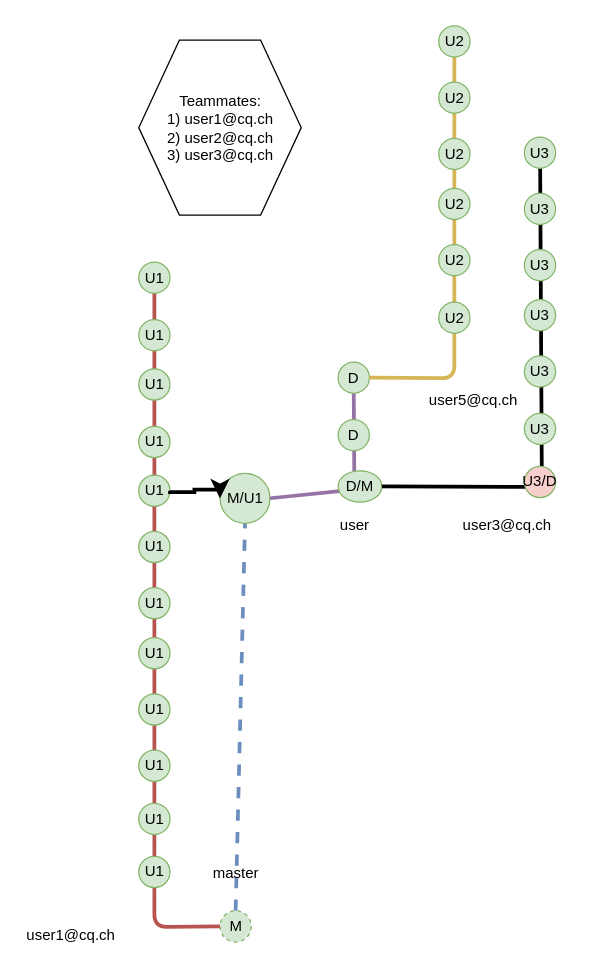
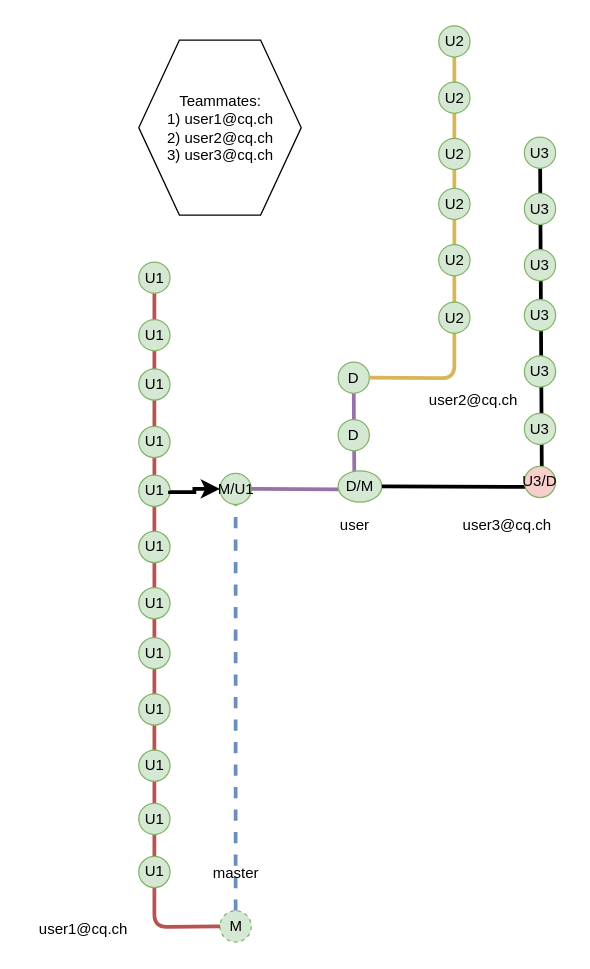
  <mxCell id="0" />
  <mxCell id="1" parent="0" />
  <mxCell id="2" value="" style="endArrow=none;html=1;entryX=0.5;entryY=1;entryDx=0;entryDy=0;exitX=0.5;exitY=0;exitDx=0;exitDy=0;fillColor=#dae8fc;strokeColor=#6c8ebf;strokeWidth=3;align=center;dashed=1;" edge="1" parent="1" source="3" target="5"><mxGeometry width="50" height="50" relative="1" as="geometry"><mxPoint x="163" y="753" as="sourcePoint" /><mxPoint x="213" y="703" as="targetPoint" /></mxGeometry></mxCell>
  <mxCell id="3" value="M" style="ellipse;whiteSpace=wrap;html=1;aspect=fixed;fillColor=#d5e8d4;strokeColor=#82b366;align=center;dashed=1;" vertex="1" parent="1"><mxGeometry x="175.5" y="728" width="25" height="25" as="geometry" /></mxCell>
  <mxCell id="4" value="master" style="text;html=1;resizable=0;points=[];autosize=1;align=center;verticalAlign=top;spacingTop=-4;" vertex="1" parent="1"><mxGeometry x="163" y="688" width="50" height="20" as="geometry" /></mxCell>
- <mxCell id="5" value="M/U1" style="ellipse;whiteSpace=wrap;html=1;aspect=fixed;fillColor=#d5e8d4;strokeColor=#82b366;align=center;" vertex="1" parent="1"><mxGeometry x="175.5" y="378" width="40" height="40" as="geometry" /></mxCell>
+ <mxCell id="5" value="M/U1" style="ellipse;whiteSpace=wrap;html=1;aspect=fixed;fillColor=#d5e8d4;strokeColor=#82b366;align=center;" vertex="1" parent="1"><mxGeometry x="175.5" y="378" width="25" height="25" as="geometry" /></mxCell>
  <mxCell id="6" value="Teammates:&lt;br&gt;1) user1@cq.ch&lt;br&gt;2) user2@cq.ch&lt;br&gt;3) user3@cq.ch&lt;br&gt;" style="shape=hexagon;perimeter=hexagonPerimeter2;whiteSpace=wrap;html=1;align=center;" vertex="1" parent="1"><mxGeometry x="110.5" y="31.5" width="130" height="140" as="geometry" /></mxCell>
  <mxCell id="7" value="" style="endArrow=none;html=1;exitX=0;exitY=0.5;exitDx=0;exitDy=0;fillColor=#f8cecc;strokeColor=#b85450;entryX=0.5;entryY=0;entryDx=0;entryDy=0;strokeWidth=3;align=center;" edge="1" parent="1" source="3" target="34"><mxGeometry width="50" height="50" relative="1" as="geometry"><mxPoint x="93" y="753" as="sourcePoint" /><mxPoint x="123" y="663" as="targetPoint" /><Array as="points"><mxPoint x="123" y="741" /></Array></mxGeometry></mxCell>
  <mxCell id="8" value="" style="endArrow=none;html=1;fillColor=#e1d5e7;strokeColor=#9673a6;entryX=0.5;entryY=1;entryDx=0;entryDy=0;strokeWidth=3;exitX=1;exitY=0.5;exitDx=0;exitDy=0;align=center;" edge="1" parent="1" source="5" target="12"><mxGeometry width="50" height="50" relative="1" as="geometry"><mxPoint x="203" y="743" as="sourcePoint" /><mxPoint x="283" y="643" as="targetPoint" /><Array as="points"><mxPoint x="283" y="391" /></Array></mxGeometry></mxCell>
  <mxCell id="9" value="user&lt;br&gt;&lt;br&gt;" style="text;html=1;resizable=0;points=[];autosize=1;align=center;verticalAlign=top;spacingTop=-4;" vertex="1" parent="1"><mxGeometry x="252.5" y="409.5" width="60" height="30" as="geometry" /></mxCell>
- <mxCell id="10" value="user1@cq.ch" style="text;html=1;resizable=0;points=[];autosize=1;align=center;verticalAlign=top;spacingTop=-4;" vertex="1" parent="1"><mxGeometry x="10.5" y="738" width="90" height="20" as="geometry" /></mxCell>
+ <mxCell id="10" value="user1@cq.ch" style="text;html=1;resizable=0;points=[];autosize=1;align=center;verticalAlign=top;spacingTop=-4;" vertex="1" parent="1"><mxGeometry x="20.5" y="733" width="90" height="20" as="geometry" /></mxCell>
  <mxCell id="11" value="D" style="ellipse;whiteSpace=wrap;html=1;aspect=fixed;fillColor=#d5e8d4;strokeColor=#82b366;align=center;" vertex="1" parent="1"><mxGeometry x="270" y="335" width="25" height="25" as="geometry" /></mxCell>
  <mxCell id="12" value="D" style="ellipse;whiteSpace=wrap;html=1;aspect=fixed;fillColor=#d5e8d4;strokeColor=#82b366;align=center;" vertex="1" parent="1"><mxGeometry x="270" y="289" width="25" height="25" as="geometry" /></mxCell>
  <mxCell id="13" value="" style="group;align=center;" vertex="1" connectable="0" parent="1"><mxGeometry x="110.5" y="379.5" width="25" height="330" as="geometry" /></mxCell>
  <mxCell id="14" value="U1" style="ellipse;whiteSpace=wrap;html=1;aspect=fixed;fillColor=#d5e8d4;strokeColor=#82b366;align=center;" vertex="1" parent="13"><mxGeometry y="305" width="25" height="25" as="geometry" /></mxCell>
  <mxCell id="15" value="U1" style="ellipse;whiteSpace=wrap;html=1;aspect=fixed;fillColor=#d5e8d4;strokeColor=#82b366;align=center;" vertex="1" parent="13"><mxGeometry y="262.5" width="25" height="25" as="geometry" /></mxCell>
  <mxCell id="16" value="U1" style="ellipse;whiteSpace=wrap;html=1;aspect=fixed;fillColor=#d5e8d4;strokeColor=#82b366;align=center;" vertex="1" parent="13"><mxGeometry y="220" width="25" height="25" as="geometry" /></mxCell>
  <mxCell id="17" value="U1" style="ellipse;whiteSpace=wrap;html=1;aspect=fixed;fillColor=#d5e8d4;strokeColor=#82b366;align=center;" vertex="1" parent="13"><mxGeometry y="175" width="25" height="25" as="geometry" /></mxCell>
  <mxCell id="18" value="U1" style="ellipse;whiteSpace=wrap;html=1;aspect=fixed;fillColor=#d5e8d4;strokeColor=#82b366;align=center;" vertex="1" parent="13"><mxGeometry y="130" width="25" height="25" as="geometry" /></mxCell>
  <mxCell id="19" value="U1" style="ellipse;whiteSpace=wrap;html=1;aspect=fixed;fillColor=#d5e8d4;strokeColor=#82b366;align=center;" vertex="1" parent="13"><mxGeometry y="90" width="25" height="25" as="geometry" /></mxCell>
  <mxCell id="20" value="U1" style="ellipse;whiteSpace=wrap;html=1;aspect=fixed;fillColor=#d5e8d4;strokeColor=#82b366;align=center;" vertex="1" parent="13"><mxGeometry y="45" width="25" height="25" as="geometry" /></mxCell>
  <mxCell id="21" value="U1" style="ellipse;whiteSpace=wrap;html=1;aspect=fixed;fillColor=#d5e8d4;strokeColor=#82b366;align=center;" vertex="1" parent="13"><mxGeometry width="25" height="25" as="geometry" /></mxCell>
  <mxCell id="22" value="" style="endArrow=none;html=1;exitX=1;exitY=0.5;exitDx=0;exitDy=0;fillColor=#fff2cc;strokeColor=#d6b656;entryX=0.5;entryY=1;entryDx=0;entryDy=0;strokeWidth=3;align=center;" edge="1" parent="1" source="12" target="30"><mxGeometry width="50" height="50" relative="1" as="geometry"><mxPoint x="343" y="613" as="sourcePoint" /><mxPoint x="363" y="503" as="targetPoint" /><Array as="points"><mxPoint x="363" y="302" /></Array></mxGeometry></mxCell>
- <mxCell id="23" value="user5@cq.ch" style="text;html=1;resizable=0;points=[];autosize=1;align=center;verticalAlign=top;spacingTop=-4;" vertex="1" parent="1"><mxGeometry x="333" y="309.5" width="90" height="20" as="geometry" /></mxCell>
+ <mxCell id="23" value="user2@cq.ch" style="text;html=1;resizable=0;points=[];autosize=1;align=center;verticalAlign=top;spacingTop=-4;" vertex="1" parent="1"><mxGeometry x="333" y="309.5" width="90" height="20" as="geometry" /></mxCell>
  <mxCell id="24" value="" style="group" vertex="1" connectable="0" parent="1"><mxGeometry x="350.5" y="20" width="25" height="287.5" as="geometry" /></mxCell>
  <mxCell id="25" value="U2" style="ellipse;whiteSpace=wrap;html=1;aspect=fixed;fillColor=#d5e8d4;strokeColor=#82b366;align=center;" vertex="1" parent="24"><mxGeometry y="221" width="25" height="25" as="geometry" /></mxCell>
  <mxCell id="26" value="U2" style="ellipse;whiteSpace=wrap;html=1;aspect=fixed;fillColor=#d5e8d4;strokeColor=#82b366;align=center;" vertex="1" parent="24"><mxGeometry y="175" width="25" height="25" as="geometry" /></mxCell>
  <mxCell id="27" value="U2" style="ellipse;whiteSpace=wrap;html=1;aspect=fixed;fillColor=#d5e8d4;strokeColor=#82b366;align=center;" vertex="1" parent="24"><mxGeometry y="130" width="25" height="25" as="geometry" /></mxCell>
  <mxCell id="28" value="U2" style="ellipse;whiteSpace=wrap;html=1;aspect=fixed;fillColor=#d5e8d4;strokeColor=#82b366;align=center;" vertex="1" parent="24"><mxGeometry y="90" width="25" height="25" as="geometry" /></mxCell>
  <mxCell id="29" value="U2" style="ellipse;whiteSpace=wrap;html=1;aspect=fixed;fillColor=#d5e8d4;strokeColor=#82b366;align=center;" vertex="1" parent="24"><mxGeometry y="45" width="25" height="25" as="geometry" /></mxCell>
  <mxCell id="30" value="U2" style="ellipse;whiteSpace=wrap;html=1;aspect=fixed;fillColor=#d5e8d4;strokeColor=#82b366;" vertex="1" parent="24"><mxGeometry width="25" height="25" as="geometry" /></mxCell>
  <mxCell id="31" value="U1" style="ellipse;whiteSpace=wrap;html=1;aspect=fixed;fillColor=#d5e8d4;strokeColor=#82b366;align=center;" vertex="1" parent="1"><mxGeometry x="110.5" y="340.5" width="25" height="25" as="geometry" /></mxCell>
  <mxCell id="32" value="U1" style="ellipse;whiteSpace=wrap;html=1;aspect=fixed;fillColor=#d5e8d4;strokeColor=#82b366;align=center;" vertex="1" parent="1"><mxGeometry x="110.5" y="294.5" width="25" height="25" as="geometry" /></mxCell>
  <mxCell id="33" value="U1" style="ellipse;whiteSpace=wrap;html=1;aspect=fixed;fillColor=#d5e8d4;strokeColor=#82b366;align=center;" vertex="1" parent="1"><mxGeometry x="110.5" y="255" width="25" height="25" as="geometry" /></mxCell>
  <mxCell id="34" value="U1" style="ellipse;whiteSpace=wrap;html=1;aspect=fixed;fillColor=#d5e8d4;strokeColor=#82b366;align=center;" vertex="1" parent="1"><mxGeometry x="110.5" y="209" width="25" height="25" as="geometry" /></mxCell>
  <mxCell id="35" value="D/M" style="ellipse;whiteSpace=wrap;html=1;aspect=fixed;fillColor=#d5e8d4;strokeColor=#82b366;align=center;" vertex="1" parent="1"><mxGeometry x="270" y="376" width="35" height="25" as="geometry" /></mxCell>
  <mxCell id="36" value="" style="endArrow=none;html=1;strokeWidth=3;exitX=1;exitY=0.5;exitDx=0;exitDy=0;entryX=0.5;entryY=0;entryDx=0;entryDy=0;align=center;" edge="1" parent="1" source="35" target="45"><mxGeometry width="50" height="50" relative="1" as="geometry"><mxPoint x="333" y="423" as="sourcePoint" /><mxPoint x="433" y="363" as="targetPoint" /><Array as="points"><mxPoint x="433" y="389" /></Array></mxGeometry></mxCell>
  <mxCell id="37" value="user3@cq.ch" style="text;html=1;resizable=0;points=[];autosize=1;align=center;verticalAlign=top;spacingTop=-4;" vertex="1" parent="1"><mxGeometry x="359.5" y="409.5" width="90" height="20" as="geometry" /></mxCell>
  <mxCell id="38" value="" style="group;align=center;" vertex="1" connectable="0" parent="1"><mxGeometry x="419" y="109" width="25" height="287.5" as="geometry" /></mxCell>
  <mxCell id="39" value="U3/D" style="ellipse;whiteSpace=wrap;html=1;aspect=fixed;fillColor=#f8cecc;strokeColor=#82b366;align=center;" vertex="1" parent="38"><mxGeometry y="263.5" width="25" height="25" as="geometry" /></mxCell>
  <mxCell id="40" value="U3" style="ellipse;whiteSpace=wrap;html=1;aspect=fixed;fillColor=#d5e8d4;strokeColor=#82b366;align=center;" vertex="1" parent="38"><mxGeometry y="221" width="25" height="25" as="geometry" /></mxCell>
  <mxCell id="41" value="U3" style="ellipse;whiteSpace=wrap;html=1;aspect=fixed;fillColor=#d5e8d4;strokeColor=#82b366;align=center;" vertex="1" parent="38"><mxGeometry y="175" width="25" height="25" as="geometry" /></mxCell>
  <mxCell id="42" value="U3" style="ellipse;whiteSpace=wrap;html=1;aspect=fixed;fillColor=#d5e8d4;strokeColor=#82b366;align=center;" vertex="1" parent="38"><mxGeometry y="130" width="25" height="25" as="geometry" /></mxCell>
  <mxCell id="43" value="U3" style="ellipse;whiteSpace=wrap;html=1;aspect=fixed;fillColor=#d5e8d4;strokeColor=#82b366;align=center;" vertex="1" parent="38"><mxGeometry y="90" width="25" height="25" as="geometry" /></mxCell>
  <mxCell id="44" value="U3" style="ellipse;whiteSpace=wrap;html=1;aspect=fixed;fillColor=#d5e8d4;strokeColor=#82b366;align=center;" vertex="1" parent="38"><mxGeometry y="45" width="25" height="25" as="geometry" /></mxCell>
  <mxCell id="45" value="U3" style="ellipse;whiteSpace=wrap;html=1;aspect=fixed;fillColor=#d5e8d4;strokeColor=#82b366;align=center;" vertex="1" parent="38"><mxGeometry width="25" height="25" as="geometry" /></mxCell>
  <mxCell id="46" style="edgeStyle=orthogonalEdgeStyle;rounded=0;orthogonalLoop=1;jettySize=auto;html=1;exitX=1;exitY=0.5;exitDx=0;exitDy=0;entryX=0;entryY=0.5;entryDx=0;entryDy=0;strokeWidth=3;align=center;" edge="1" parent="1" source="21" target="5"><mxGeometry relative="1" as="geometry"><Array as="points"><mxPoint x="155" y="393" /><mxPoint x="155" y="391" /></Array></mxGeometry></mxCell>
